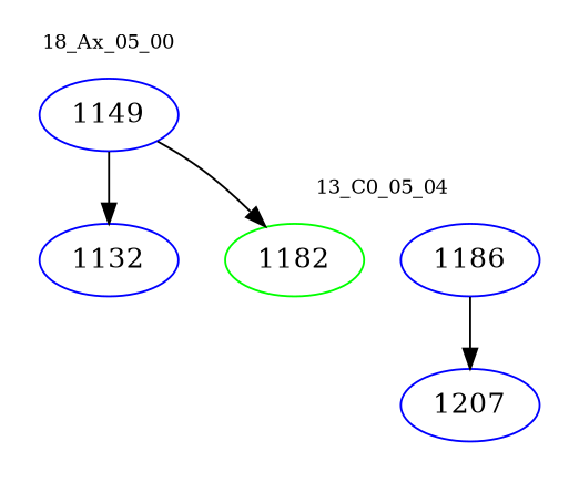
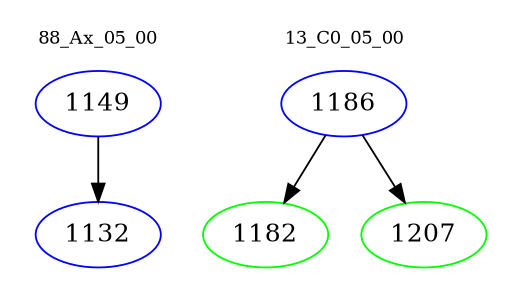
  digraph {
    node [color=blue]
    edge [color=black]
    n1 [label=1149]
    n2 [label=1132]
    n3 [label=1186]
    n4 [color=green label=1182]
-   n5 [label=1207]
+   n5 [color=green label=1207]
    subgraph cluster_1 {
      color=white
      fontsize=10
-     label="18_Ax_05_00"
+     label="88_Ax_05_00"
      n1
      n2
    }
    subgraph cluster_2 {
      color=white
      fontsize=10
-     label="13_C0_05_04"
+     label="13_C0_05_00"
      n3
      n4
      n5
    }
    n1 -> n2
-   n1 -> n4
+   n3 -> n4
    n3 -> n5
  }
